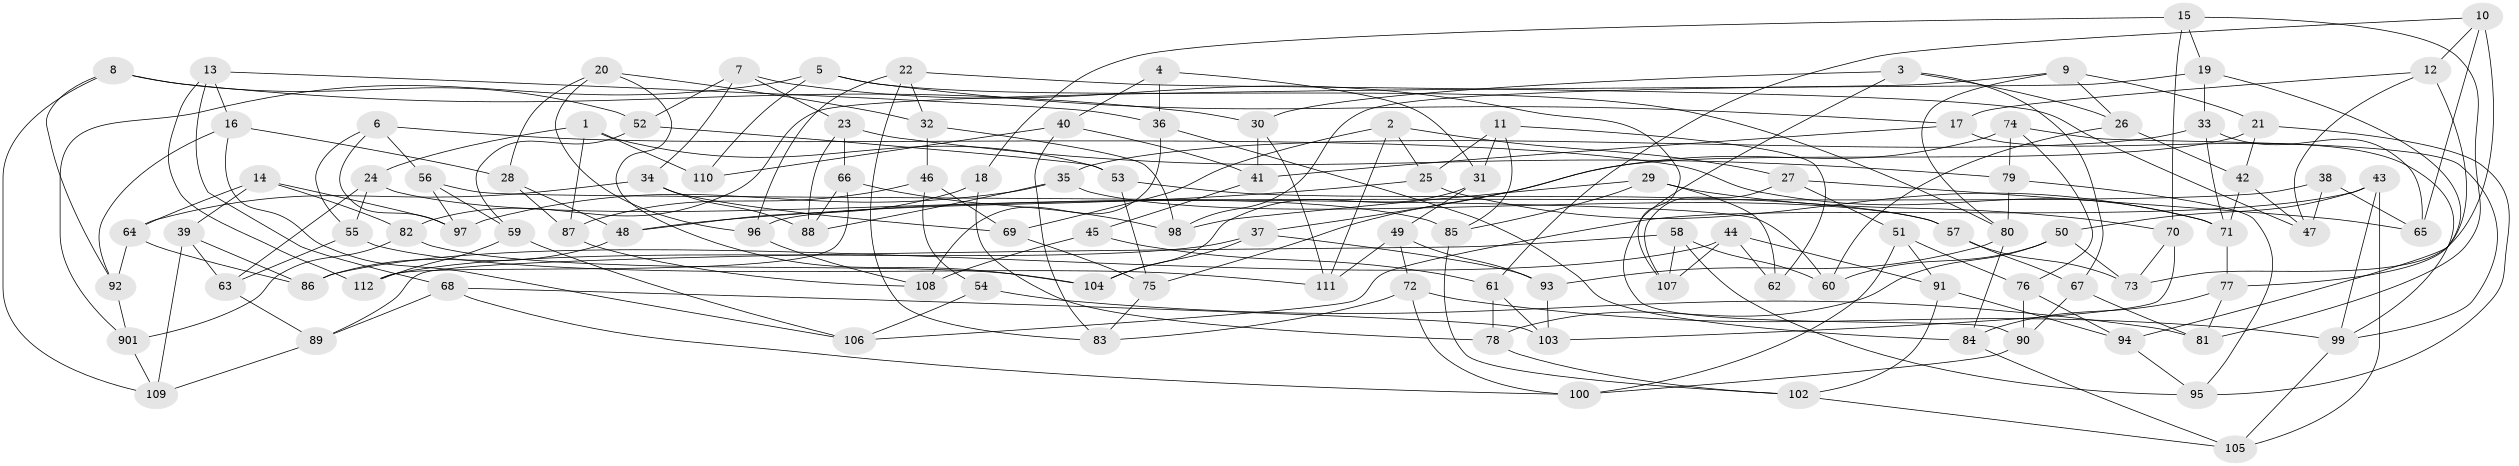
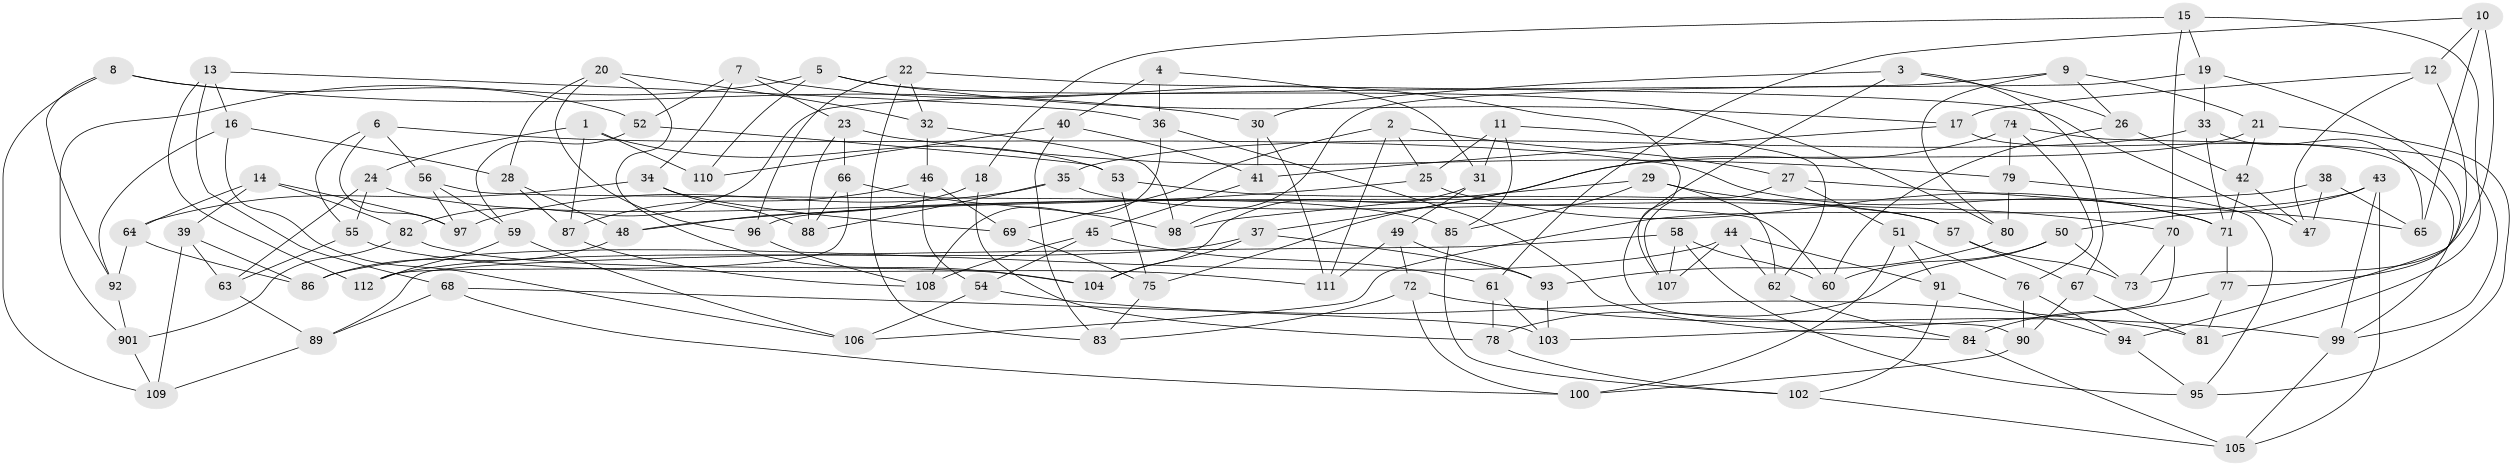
  graph {
    node [color=gray90 style=filled]
    1
    24
    53
    87
    110
    55
    85
    63
    57
    75
    108
    2
    25
    27
    69
    111
    71
    48
    107
    65
    51
    3
    26
    30
    67
    90
    42
    60
    41
    81
    100
    4
    31
    36
    40
    18
    78
    104
    49
    84
    83
    5
    17
    80
    n45 [label=901]
    99
    93
    109
    6
    56
    97
    59
    77
    7
    23
    34
    52
    66
    79
    88
    64
    8
    92
    9
    21
    98
    37
    95
    10
    12
    61
    73
    47
    103
    11
    62
    102
    13
    16
    68
    112
    28
    106
    89
    14
    39
    82
    86
    15
    19
    70
    33
    94
    45
    105
    35
    20
    32
    96
    46
    22
    91
    76
    29
    72
    54
    38
    43
    50
    44
    58
    74
    1 -- 24
    1 -- 53
    1 -- 87
    1 -- 110
    24 -- 55
    24 -- 85
    24 -- 63
    53 -- 57
    53 -- 75
    87 -- 108
    55 -- 63
    55 -- 111
    85 -- 102
    63 -- 89
    57 -- 67
    57 -- 73
    75 -- 83
    2 -- 25
    2 -- 27
    2 -- 69
    2 -- 111
    25 -- 71
    25 -- 48
    27 -- 107
    27 -- 65
    27 -- 51
    69 -- 75
    71 -- 77
    48 -- 86
    51 -- 100
    51 -- 91
    51 -- 76
    3 -- 26
    3 -- 30
    3 -- 67
    3 -- 90
    26 -- 42
    26 -- 60
    30 -- 111
    30 -- 41
    67 -- 90
    67 -- 81
    90 -- 100
    42 -- 71
    42 -- 47
    41 -- 45
    4 -- 31
    4 -- 36
    4 -- 40
    31 -- 104
    31 -- 49
    36 -- 108
    36 -- 84
    40 -- 110
    40 -- 41
    40 -- 83
    18 -- 48
    18 -- 78
    78 -- 102
    49 -- 111
    49 -- 93
    49 -- 72
    84 -- 105
    5 -- 110
    5 -- 17
    5 -- 80
    5 -- n45
    17 -- 41
    17 -- 99
    80 -- 93
    n45 -- 109
    99 -- 105
    93 -- 103
    6 -- 55
    6 -- 71
    6 -- 56
    6 -- 97
    56 -- 60
    56 -- 97
    56 -- 59
    59 -- 112
    59 -- 106
    77 -- 81
    77 -- 84
    7 -- 107
    7 -- 23
    7 -- 34
    7 -- 52
    23 -- 66
    23 -- 79
    23 -- 88
    34 -- 69
    34 -- 88
    34 -- 64
    52 -- 53
    52 -- 59
    66 -- 88
    66 -- 98
    66 -- 112
    79 -- 80
    79 -- 95
    64 -- 92
    64 -- 86
    8 -- 30
    8 -- 109
    8 -- 52
    8 -- 92
    92 -- n45
    9 -- 26
    9 -- 80
    9 -- 21
    9 -- 98
    21 -- 42
    21 -- 37
    21 -- 95
    37 -- 104
    37 -- 93
    37 -- 112
    10 -- 65
    10 -- 12
    10 -- 61
    10 -- 73
    12 -- 17
    12 -- 77
    12 -- 47
    61 -- 78
    61 -- 103
    11 -- 85
    11 -- 25
    11 -- 31
    11 -- 62
-   80 -- 84
+   62 -- 84
    102 -- 105
    13 -- 36
    13 -- 16
    13 -- 68
    13 -- 112
    16 -- 92
    16 -- 28
    16 -- 106
    68 -- 100
    68 -- 103
    68 -- 89
    28 -- 87
    28 -- 48
    89 -- 109
    14 -- 97
    14 -- 64
    14 -- 39
    14 -- 82
    39 -- 63
    39 -- 109
    39 -- 86
    82 -- 104
    82 -- n45
    15 -- 81
    15 -- 18
    15 -- 19
    15 -- 70
    19 -- 82
    19 -- 33
    19 -- 94
    70 -- 73
    70 -- 103
    33 -- 71
    33 -- 65
    33 -- 35
    94 -- 95
    45 -- 108
    45 -- 61
+   45 -- 54
    35 -- 57
    35 -- 97
    35 -- 88
    20 -- 104
    20 -- 28
    20 -- 32
    20 -- 96
    32 -- 98
    32 -- 46
    96 -- 108
    46 -- 87
    46 -- 69
    46 -- 54
    22 -- 83
    22 -- 47
    22 -- 32
    22 -- 96
    91 -- 102
    91 -- 94
    76 -- 90
    76 -- 94
    29 -- 85
    29 -- 98
    29 -- 62
    29 -- 70
    72 -- 100
    72 -- 83
    72 -- 99
    54 -- 81
    54 -- 106
    38 -- 65
    38 -- 47
    38 -- 96
    43 -- 99
    43 -- 106
    43 -- 105
    43 -- 50
    50 -- 60
    50 -- 78
    50 -- 73
    44 -- 107
    44 -- 62
    44 -- 86
    44 -- 91
    58 -- 107
    58 -- 60
    58 -- 95
    58 -- 89
    74 -- 75
    74 -- 99
    74 -- 79
    74 -- 76
  }
